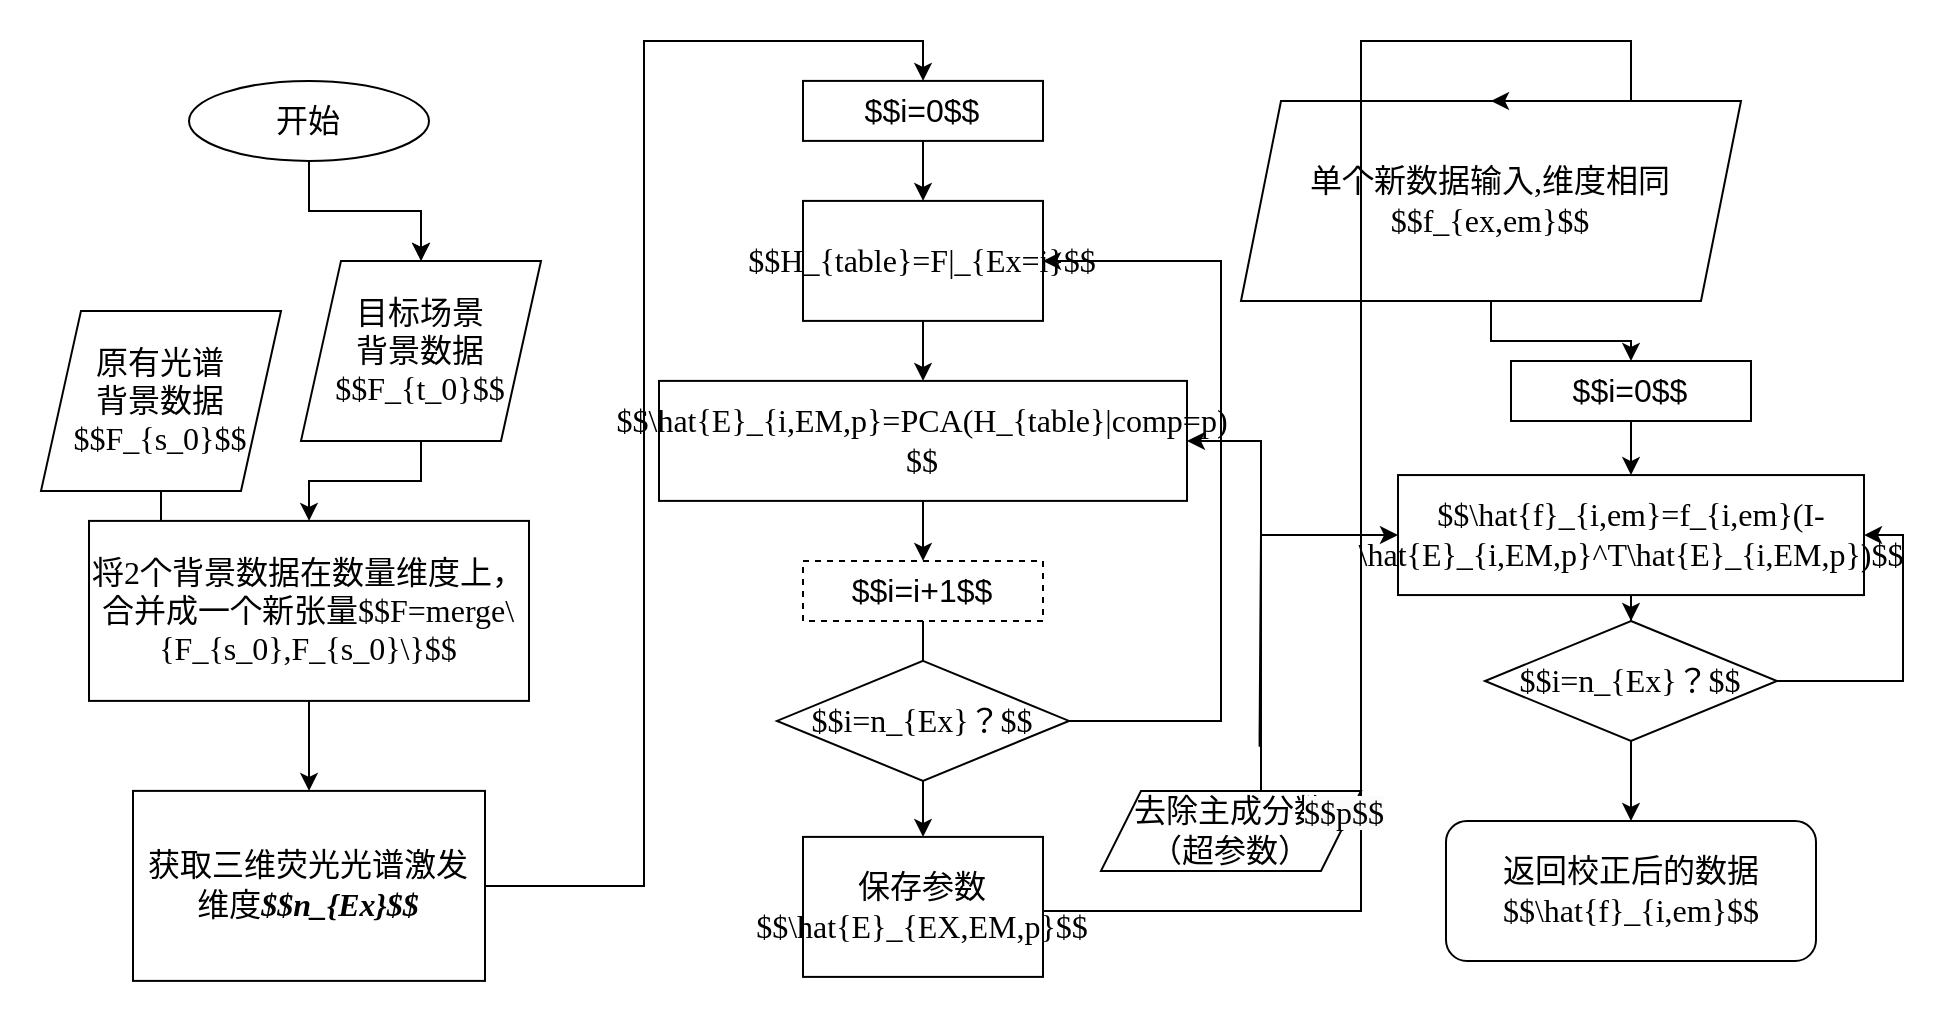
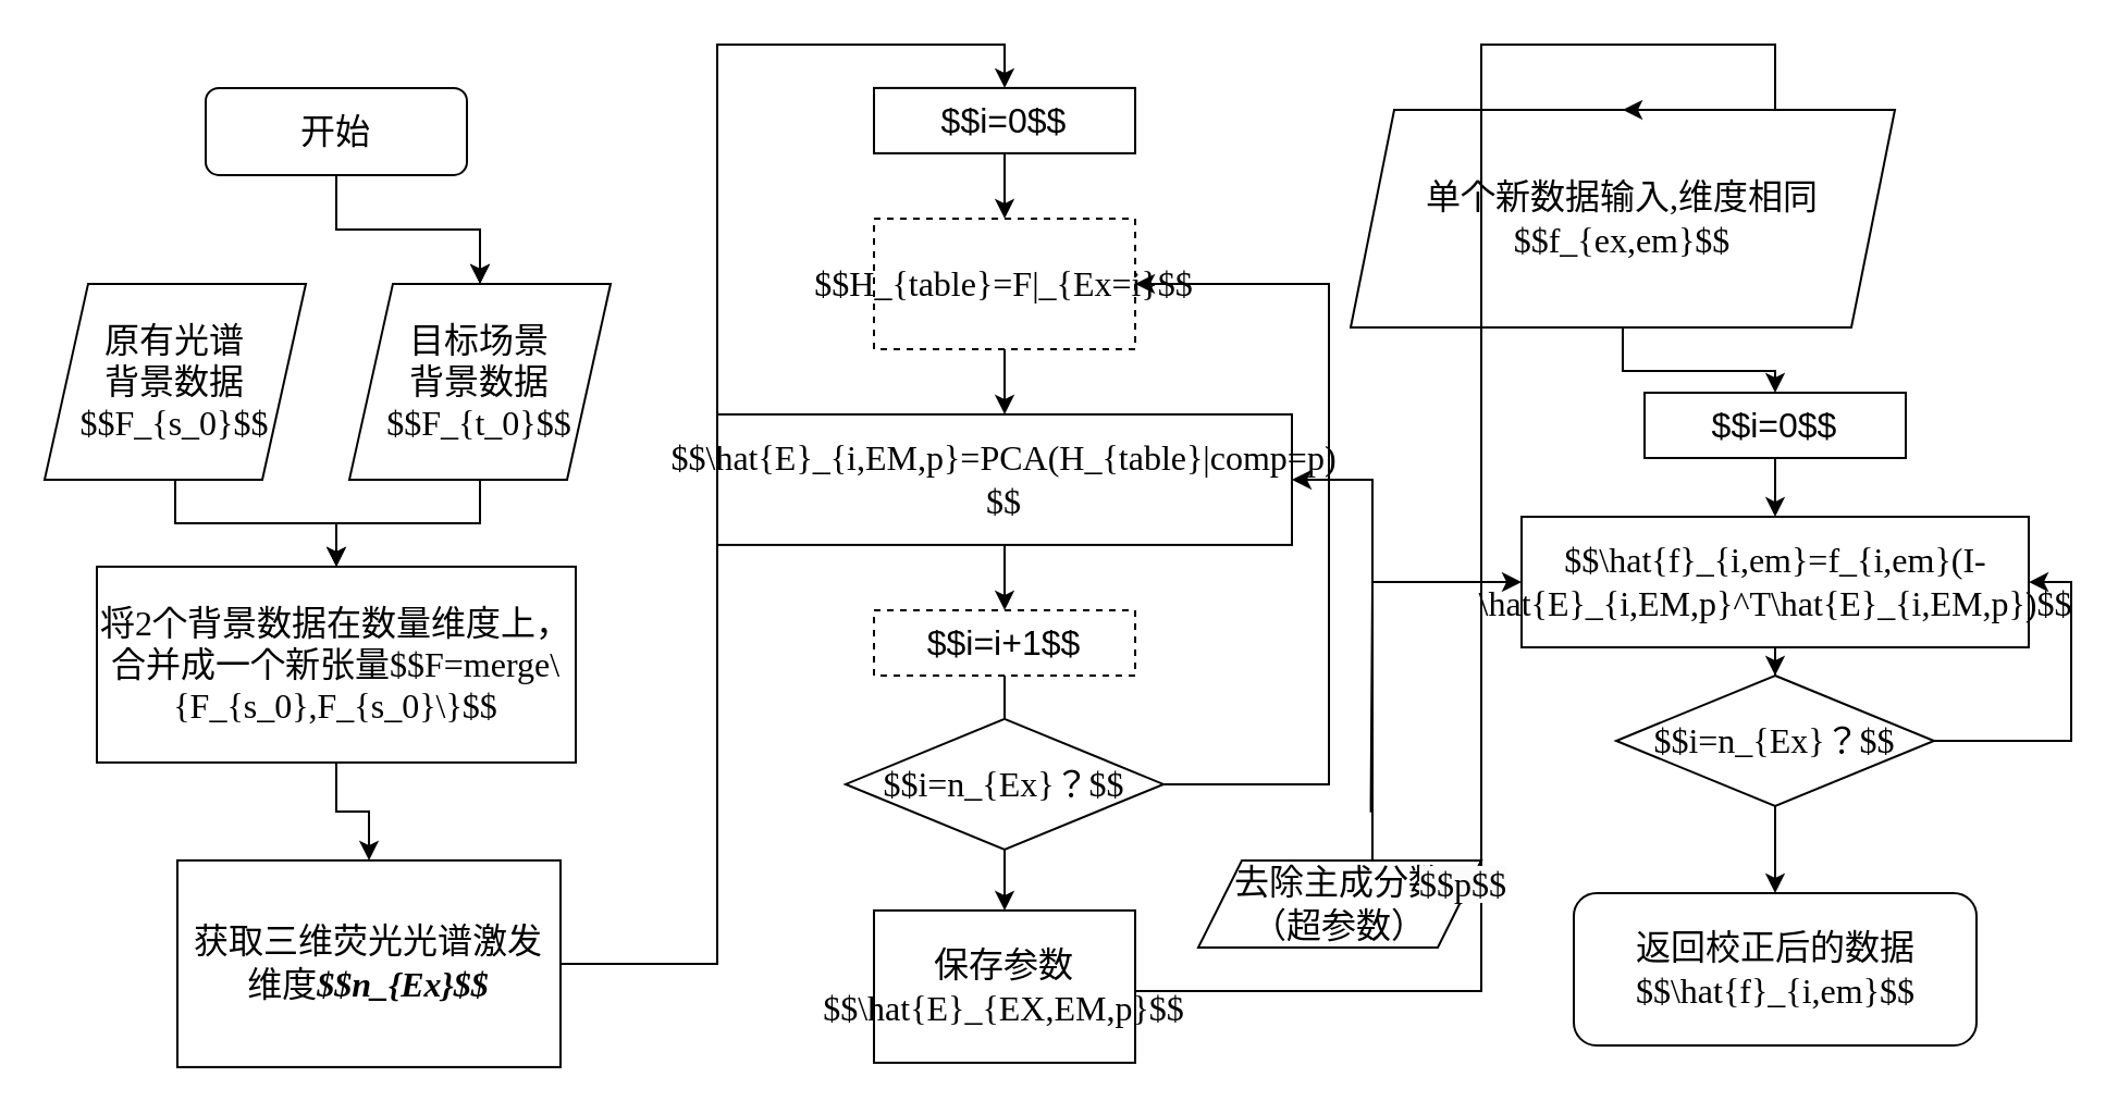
  <mxCell id="0" />
  <mxCell id="1" parent="0" />
  <mxCell id="2" value="" style="edgeStyle=orthogonalEdgeStyle;rounded=0;orthogonalLoop=1;jettySize=auto;html=1;fontSize=16;fontFamily=仿宋;" edge="1" parent="1" source="4" target="8"><mxGeometry relative="1" as="geometry" /></mxCell>
  <mxCell id="3" value="" style="edgeStyle=orthogonalEdgeStyle;rounded=0;orthogonalLoop=1;jettySize=auto;html=1;fontSize=16;fontFamily=仿宋;" edge="1" parent="1" source="4" target="8"><mxGeometry relative="1" as="geometry" /></mxCell>
- <mxCell id="4" value="开始" style="ellipse;whiteSpace=wrap;html=1;fontFamily=仿宋;fontSize=16;" vertex="1" parent="1"><mxGeometry x="94" y="39.95" width="120" height="40" as="geometry" /></mxCell>
+ <mxCell id="4" value="开始" style="rounded=1;whiteSpace=wrap;html=1;fontFamily=仿宋;fontSize=16;" vertex="1" parent="1"><mxGeometry x="94" y="39.95" width="120" height="40" as="geometry" /></mxCell>
  <mxCell id="5" value="" style="edgeStyle=orthogonalEdgeStyle;rounded=0;orthogonalLoop=1;jettySize=auto;html=1;fontSize=16;" edge="1" parent="1" source="6" target="10"><mxGeometry relative="1" as="geometry" /></mxCell>
- <mxCell id="6" value="&lt;font style=&quot;font-size: 16px;&quot;&gt;原有光谱&lt;/font&gt;&lt;div style=&quot;font-size: 16px;&quot;&gt;&lt;font style=&quot;font-size: 16px;&quot;&gt;背景数据&lt;/font&gt;&lt;span style=&quot;font-size: 16px;&quot;&gt;$$F_{s_0}$$&lt;/span&gt;&lt;/div&gt;" style="shape=parallelogram;perimeter=parallelogramPerimeter;whiteSpace=wrap;html=1;fixedSize=1;fontFamily=仿宋;fontSize=16;" vertex="1" parent="1"><mxGeometry x="20" y="154.95" width="120" height="90" as="geometry" /></mxCell>
+ <mxCell id="6" value="&lt;font style=&quot;font-size: 16px;&quot;&gt;原有光谱&lt;/font&gt;&lt;div style=&quot;font-size: 16px;&quot;&gt;&lt;font style=&quot;font-size: 16px;&quot;&gt;背景数据&lt;/font&gt;&lt;span style=&quot;font-size: 16px;&quot;&gt;$$F_{s_0}$$&lt;/span&gt;&lt;/div&gt;" style="shape=parallelogram;perimeter=parallelogramPerimeter;whiteSpace=wrap;html=1;fixedSize=1;fontFamily=仿宋;fontSize=16;" vertex="1" parent="1"><mxGeometry x="20" y="129.95" width="120" height="90" as="geometry" /></mxCell>
  <mxCell id="7" value="" style="edgeStyle=orthogonalEdgeStyle;rounded=0;orthogonalLoop=1;jettySize=auto;html=1;fontSize=16;" edge="1" parent="1" source="8" target="10"><mxGeometry relative="1" as="geometry" /></mxCell>
- <mxCell id="8" value="目标场景&lt;div style=&quot;font-size: 16px;&quot;&gt;背景数据&lt;span style=&quot;background-color: initial; font-size: 16px;&quot;&gt;$$F_{t_0}$$&lt;/span&gt;&lt;/div&gt;" style="shape=parallelogram;perimeter=parallelogramPerimeter;whiteSpace=wrap;html=1;fixedSize=1;fontFamily=仿宋;fontSize=16;" vertex="1" parent="1"><mxGeometry x="150" y="129.95" width="120" height="90" as="geometry" /></mxCell>
+ <mxCell id="8" value="目标场景&lt;div style=&quot;font-size: 16px;&quot;&gt;背景数据&lt;span style=&quot;background-color: initial; font-size: 16px;&quot;&gt;$$F_{t_0}$$&lt;/span&gt;&lt;/div&gt;" style="shape=parallelogram;perimeter=parallelogramPerimeter;whiteSpace=wrap;html=1;fixedSize=1;fontFamily=仿宋;fontSize=16;" vertex="1" parent="1"><mxGeometry x="160" y="129.95" width="120" height="90" as="geometry" /></mxCell>
  <mxCell id="9" value="" style="edgeStyle=orthogonalEdgeStyle;rounded=0;orthogonalLoop=1;jettySize=auto;html=1;fontSize=16;" edge="1" parent="1" source="10" target="12"><mxGeometry relative="1" as="geometry" /></mxCell>
  <mxCell id="10" value="将2个背景数据在数量维度上，合并成一个新张量$$F=merge\{F_{s_0},F_{s_0}\}$$" style="rounded=0;whiteSpace=wrap;html=1;fontSize=16;fontFamily=仿宋;" vertex="1" parent="1"><mxGeometry x="44" y="259.95" width="220" height="90" as="geometry" /></mxCell>
  <mxCell id="11" style="edgeStyle=orthogonalEdgeStyle;rounded=0;orthogonalLoop=1;jettySize=auto;html=1;entryX=0.5;entryY=0;entryDx=0;entryDy=0;" edge="1" parent="1" source="12" target="20"><mxGeometry relative="1" as="geometry" /></mxCell>
- <mxCell id="12" value="获取三维荧光光谱激发维度&lt;b style=&quot;font-size: 16px;&quot;&gt;&lt;i style=&quot;font-size: 16px;&quot;&gt;$$n_{Ex}$$&lt;/i&gt;&lt;/b&gt;" style="rounded=0;whiteSpace=wrap;html=1;fontSize=16;fontFamily=仿宋;" vertex="1" parent="1"><mxGeometry x="66" y="394.95" width="176" height="95" as="geometry" /></mxCell>
+ <mxCell id="12" value="获取三维荧光光谱激发维度&lt;b style=&quot;font-size: 16px;&quot;&gt;&lt;i style=&quot;font-size: 16px;&quot;&gt;$$n_{Ex}$$&lt;/i&gt;&lt;/b&gt;" style="rounded=0;whiteSpace=wrap;html=1;fontSize=16;fontFamily=仿宋;" vertex="1" parent="1"><mxGeometry x="81" y="394.95" width="176" height="95" as="geometry" /></mxCell>
  <mxCell id="13" value="" style="edgeStyle=orthogonalEdgeStyle;rounded=0;orthogonalLoop=1;jettySize=auto;html=1;" edge="1" parent="1" source="14" target="29"><mxGeometry relative="1" as="geometry" /></mxCell>
  <mxCell id="14" value="&lt;font style=&quot;font-size: 16px;&quot;&gt;&lt;span style=&quot;font-size: 16px;&quot;&gt;单个新数据输入,&lt;/span&gt;&lt;/font&gt;&lt;font style=&quot;background-color: initial;&quot;&gt;维度相同&lt;/font&gt;&lt;span style=&quot;background-color: initial;&quot;&gt;$$f_{ex,em}$$&lt;/span&gt;" style="shape=parallelogram;perimeter=parallelogramPerimeter;whiteSpace=wrap;html=1;fixedSize=1;fontSize=16;fontFamily=仿宋;" vertex="1" parent="1"><mxGeometry x="620" y="50" width="250" height="100" as="geometry" /></mxCell>
  <mxCell id="15" value="" style="edgeStyle=orthogonalEdgeStyle;rounded=0;orthogonalLoop=1;jettySize=auto;html=1;fontSize=16;" edge="1" parent="1" source="16"><mxGeometry relative="1" as="geometry"><mxPoint x="461" y="189.95" as="targetPoint" /></mxGeometry></mxCell>
- <mxCell id="16" value="$$H_{table}=F|_{Ex=i}$$" style="whiteSpace=wrap;html=1;fontSize=16;fontFamily=仿宋;" vertex="1" parent="1"><mxGeometry x="401" y="99.95" width="120" height="60" as="geometry" /></mxCell>
+ <mxCell id="16" value="$$H_{table}=F|_{Ex=i}$$" style="whiteSpace=wrap;html=1;fontSize=16;fontFamily=仿宋;dashed=1;" vertex="1" parent="1"><mxGeometry x="401" y="99.95" width="120" height="60" as="geometry" /></mxCell>
  <mxCell id="17" value="" style="edgeStyle=orthogonalEdgeStyle;rounded=0;orthogonalLoop=1;jettySize=auto;html=1;" edge="1" parent="1" source="18" target="22"><mxGeometry relative="1" as="geometry" /></mxCell>
  <mxCell id="18" value="$$\hat{E}_{i,EM,p}=PCA(H_{table}|comp=p) $$" style="whiteSpace=wrap;html=1;fontSize=16;fontFamily=仿宋;" vertex="1" parent="1"><mxGeometry x="329" y="189.95" width="264" height="60" as="geometry" /></mxCell>
  <mxCell id="19" value="" style="edgeStyle=orthogonalEdgeStyle;rounded=0;orthogonalLoop=1;jettySize=auto;html=1;" edge="1" parent="1" source="20" target="16"><mxGeometry relative="1" as="geometry" /></mxCell>
  <mxCell id="20" value="$$i=0$$" style="rounded=0;whiteSpace=wrap;html=1;fontSize=16;" vertex="1" parent="1"><mxGeometry x="401" y="39.95" width="120" height="30" as="geometry" /></mxCell>
  <mxCell id="21" value="" style="edgeStyle=orthogonalEdgeStyle;rounded=0;orthogonalLoop=1;jettySize=auto;html=1;" edge="1" parent="1" source="22"><mxGeometry relative="1" as="geometry"><mxPoint x="461" y="349.95" as="targetPoint" /></mxGeometry></mxCell>
  <mxCell id="22" value="$$i=i+1$$" style="rounded=0;whiteSpace=wrap;html=1;fontSize=16;dashed=1;" vertex="1" parent="1"><mxGeometry x="401" y="279.95" width="120" height="30" as="geometry" /></mxCell>
  <mxCell id="23" value="" style="edgeStyle=orthogonalEdgeStyle;rounded=0;orthogonalLoop=1;jettySize=auto;html=1;" edge="1" parent="1" source="25" target="27"><mxGeometry relative="1" as="geometry" /></mxCell>
  <mxCell id="24" style="edgeStyle=orthogonalEdgeStyle;rounded=0;orthogonalLoop=1;jettySize=auto;html=1;entryX=1;entryY=0.5;entryDx=0;entryDy=0;" edge="1" parent="1" source="25" target="16"><mxGeometry relative="1" as="geometry"><Array as="points"><mxPoint x="610" y="359.95" /><mxPoint x="610" y="129.95" /></Array></mxGeometry></mxCell>
  <mxCell id="25" value="$$i=n_{Ex}？$$" style="rhombus;whiteSpace=wrap;html=1;fontSize=16;fontFamily=仿宋;" vertex="1" parent="1"><mxGeometry x="388" y="329.95" width="146" height="60" as="geometry" /></mxCell>
  <mxCell id="26" style="edgeStyle=orthogonalEdgeStyle;rounded=0;orthogonalLoop=1;jettySize=auto;html=1;entryX=0.5;entryY=0;entryDx=0;entryDy=0;" edge="1" parent="1" source="27" target="14"><mxGeometry relative="1" as="geometry"><Array as="points"><mxPoint x="680" y="455" /><mxPoint x="680" y="20" /><mxPoint x="815" y="20" /></Array></mxGeometry></mxCell>
  <mxCell id="27" value="保存参数$$\hat{E}_{EX,EM,p}$$" style="whiteSpace=wrap;html=1;fontSize=16;fontFamily=仿宋;" vertex="1" parent="1"><mxGeometry x="401" y="417.95" width="120" height="70" as="geometry" /></mxCell>
  <mxCell id="28" value="" style="edgeStyle=orthogonalEdgeStyle;rounded=0;orthogonalLoop=1;jettySize=auto;html=1;" edge="1" parent="1" source="29" target="31"><mxGeometry relative="1" as="geometry" /></mxCell>
  <mxCell id="29" value="&lt;span style=&quot;font-family: Helvetica;&quot;&gt;$$i=0$$&lt;/span&gt;" style="whiteSpace=wrap;html=1;fontSize=16;fontFamily=仿宋;" vertex="1" parent="1"><mxGeometry x="755" y="180" width="120" height="30" as="geometry" /></mxCell>
  <mxCell id="30" value="" style="edgeStyle=orthogonalEdgeStyle;rounded=0;orthogonalLoop=1;jettySize=auto;html=1;" edge="1" parent="1" source="31" target="39"><mxGeometry relative="1" as="geometry" /></mxCell>
  <mxCell id="31" value="$$\hat{f}_{i,em}=f_{i,em}(I-\hat{E}_{i,EM,p}^T\hat{E}_{i,EM,p})$$" style="whiteSpace=wrap;html=1;fontSize=16;fontFamily=仿宋;" vertex="1" parent="1"><mxGeometry x="698.5" y="237.03" width="233" height="60" as="geometry" /></mxCell>
  <mxCell id="32" value="" style="group" vertex="1" connectable="0" parent="1"><mxGeometry x="550" y="390" width="130" height="49.95" as="geometry" /></mxCell>
  <mxCell id="33" value="&lt;font style=&quot;font-size: 16px;&quot;&gt;去除主成分数&lt;/font&gt;&lt;div style=&quot;font-size: 16px;&quot;&gt;&lt;font style=&quot;font-size: 16px;&quot;&gt;（超参数）&lt;/font&gt;&lt;/div&gt;" style="shape=parallelogram;perimeter=parallelogramPerimeter;whiteSpace=wrap;html=1;fixedSize=1;fontSize=16;fontFamily=仿宋;" vertex="1" parent="32"><mxGeometry y="4.995" width="130" height="39.96" as="geometry" /></mxCell>
  <mxCell id="34" value="&lt;span style=&quot;color: rgb(0, 0, 0); font-size: 16px; font-style: normal; font-variant-ligatures: normal; font-variant-caps: normal; font-weight: 400; letter-spacing: normal; orphans: 2; text-align: center; text-indent: 0px; text-transform: none; widows: 2; word-spacing: 0px; -webkit-text-stroke-width: 0px; white-space: normal; background-color: rgb(251, 251, 251); text-decoration-thickness: initial; text-decoration-style: initial; text-decoration-color: initial; float: none; display: inline !important;&quot;&gt;$$p$$&lt;/span&gt;" style="text;whiteSpace=wrap;html=1;fontSize=16;fontFamily=仿宋;" vertex="1" parent="32"><mxGeometry x="100" width="30" height="49.95" as="geometry" /></mxCell>
  <mxCell id="35" style="edgeStyle=orthogonalEdgeStyle;rounded=0;orthogonalLoop=1;jettySize=auto;html=1;entryX=1;entryY=0.5;entryDx=0;entryDy=0;" edge="1" parent="1" source="33" target="18"><mxGeometry relative="1" as="geometry"><Array as="points"><mxPoint x="630" y="220" /></Array></mxGeometry></mxCell>
  <mxCell id="36" style="edgeStyle=orthogonalEdgeStyle;rounded=0;orthogonalLoop=1;jettySize=auto;html=1;entryX=0;entryY=0.5;entryDx=0;entryDy=0;exitX=0.61;exitY=0.02;exitDx=0;exitDy=0;exitPerimeter=0;" edge="1" parent="1" target="31"><mxGeometry relative="1" as="geometry"><mxPoint x="629.3" y="372.874" as="sourcePoint" /><mxPoint x="603" y="207.08" as="targetPoint" /><Array as="points"><mxPoint x="629" y="367" /><mxPoint x="630" y="367" /><mxPoint x="630" y="267" /></Array></mxGeometry></mxCell>
  <mxCell id="37" style="edgeStyle=orthogonalEdgeStyle;rounded=0;orthogonalLoop=1;jettySize=auto;html=1;entryX=1;entryY=0.5;entryDx=0;entryDy=0;" edge="1" parent="1" source="39" target="31"><mxGeometry relative="1" as="geometry"><Array as="points"><mxPoint x="951" y="340" /><mxPoint x="951" y="267" /></Array></mxGeometry></mxCell>
  <mxCell id="38" value="" style="edgeStyle=orthogonalEdgeStyle;rounded=0;orthogonalLoop=1;jettySize=auto;html=1;" edge="1" parent="1" source="39" target="40"><mxGeometry relative="1" as="geometry" /></mxCell>
  <mxCell id="39" value="$$i=n_{Ex}？$$" style="rhombus;whiteSpace=wrap;html=1;fontSize=16;fontFamily=仿宋;" vertex="1" parent="1"><mxGeometry x="742" y="310" width="146" height="60" as="geometry" /></mxCell>
  <mxCell id="40" value="返回校正后的数据&lt;span style=&quot;background-color: initial;&quot;&gt;$$\hat{f}_{i,em}$$&lt;/span&gt;" style="rounded=1;whiteSpace=wrap;html=1;fontSize=16;fontFamily=仿宋;" vertex="1" parent="1"><mxGeometry x="722.5" y="410" width="185" height="70" as="geometry" /></mxCell>
